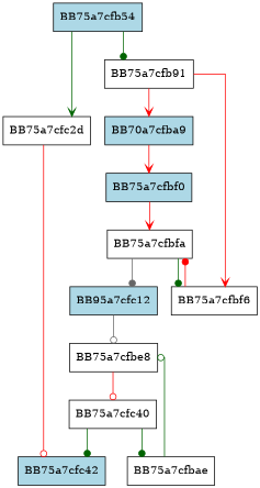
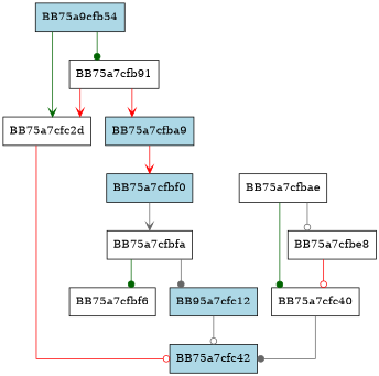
  digraph {
    splines=ortho
    node [fillcolor=white shape=box style=filled]
    edge [arrowhead=dot color=red]
-   BB75a7cfb54 [fillcolor=lightblue]
+   BB75a7cfb54 [fillcolor=lightblue label=BB75a9cfb54]
    BB75a7cfc2d
    BB75a7cfb91
    BB75a7cfc42 [fillcolor=lightblue]
-   BB75a7cfba9 [fillcolor=lightblue label=BB70a7cfba9]
+   BB75a7cfba9 [fillcolor=lightblue]
    BB75a7cfc40
    BB75a7cfbf0 [fillcolor=lightblue]
    BB75a7cfbfa
    BB75a7cfbae
    BB75a7cfbe8
    BB75a7cfbf6
    n12 [fillcolor=lightblue label=BB95a7cfc12]
    BB75a7cfb54 -> BB75a7cfc2d [arrowhead=vee color=darkgreen]
    BB75a7cfb54 -> BB75a7cfb91 [color=darkgreen]
    BB75a7cfc2d -> BB75a7cfc42 [arrowhead=odot]
-   BB75a7cfb91 -> BB75a7cfbf6 [arrowhead=vee]
+   BB75a7cfb91 -> BB75a7cfc2d [arrowhead=vee]
    BB75a7cfb91 -> BB75a7cfba9 [arrowhead=vee]
    BB75a7cfba9 -> BB75a7cfbf0 [arrowhead=vee]
-   BB75a7cfc40 -> BB75a7cfc42 [color=darkgreen]
-   BB75a7cfbf0 -> BB75a7cfbfa [arrowhead=vee]
+   BB75a7cfc40 -> BB75a7cfc42 [color=gray40]
+   BB75a7cfbf0 -> BB75a7cfbfa [arrowhead=vee color=gray40]
    BB75a7cfbfa -> BB75a7cfbf6 [color=darkgreen]
    BB75a7cfbfa -> n12 [color=gray40]
-   BB75a7cfc40 -> BB75a7cfbae [color=darkgreen]
-   BB75a7cfbae -> BB75a7cfbe8 [arrowhead=odot color=darkgreen]
+   BB75a7cfbae -> BB75a7cfc40 [color=darkgreen]
+   BB75a7cfbae -> BB75a7cfbe8 [arrowhead=odot color=gray40]
    BB75a7cfbe8 -> BB75a7cfc40 [arrowhead=odot]
-   BB75a7cfbf6 -> BB75a7cfbfa
-   n12 -> BB75a7cfbe8 [arrowhead=odot color=gray40]
+   n12 -> BB75a7cfc42 [arrowhead=odot color=gray40]
  }
